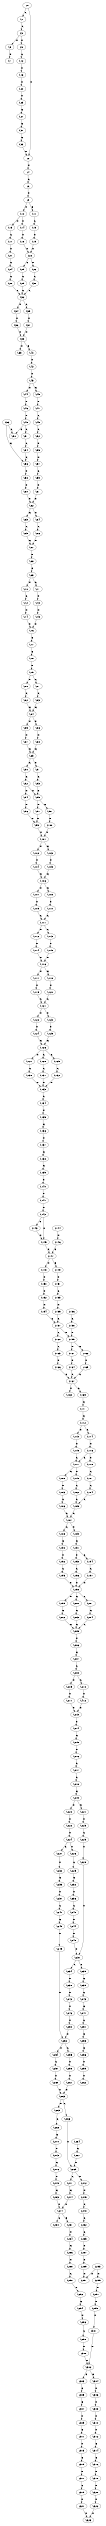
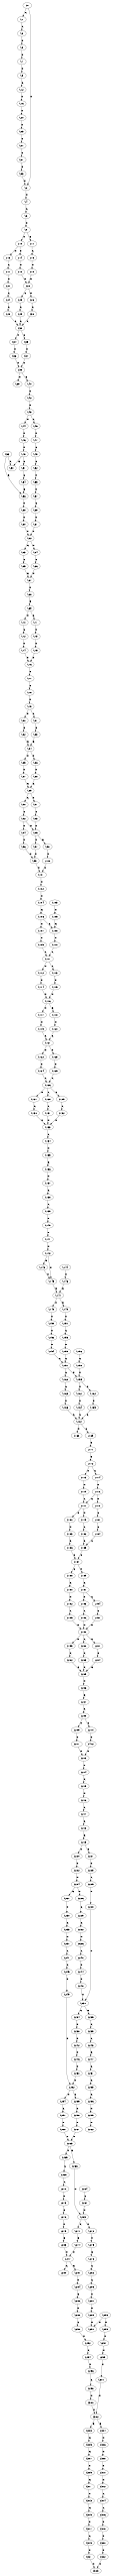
  strict digraph {
    S0
    S1
    S2
    S3
    S4
    S5
    S6
    S7
    S8
    S9
    S10
    S11
    S12
    S13
    S14
    S15
    S16
    S17
    S18
    S19
    S20
    S21
    S22
    S23
    S24
    S25
    S26
    S27
    S28
    S29
    S30
    S31
    S32
    S33
    S34
    S35
    S36
    S37
    S38
    S39
    S40
    S42
    S43
    S44
    S45
    S46
    S47
    S48
    S49
    S50
    S51
    S52
    S54
    S55
    S53
    S56
    S57
    S58
    S59
    S60
    S61
    S62
    S63
    S64
    S65
    S66
    S67
    S68
    S69
    S70
    S71
    S72
    S73
    S74
    S75
    S76
    S77
    S78
    S79
    S80
    S81
    S82
    S83
    S84
    S85
    S86
    S87
    S88
    S89
    S90
    S91
    S92
    S93
    S94
    S95
    S96
    S97
    S98
    S99
    S100
    S101
    S102
    S103
    S104
    S105
    S106
    S107
    S108
    S109
    S110
    S111
    S112
    S113
    S114
    S115
    S116
    S117
    S118
    S119
    S120
    S121
    S122
    S123
    S124
    S125
    S126
    S127
    S128
    S129
    S130
    S131
    S132
    S133
    S134
    S135
    S136
    S137
    S138
    S139
    S140
    S141
    S142
    S143
    S145
    S144
    S146
    S147
    S148
    S149
    S150
    S151
    S152
    S153
    S154
    S155
    S157
    S156
    S158
    S159
    S160
    S161
    S162
    S163
    S164
    S165
    S166
    S167
    S168
    S169
    S171
    S172
    S173
    S174
    S175
    S176
    S177
    S178
    S179
    S180
    S181
    S182
    S183
    S184
    S185
    S186
    S187
    S188
    S189
    S190
    S191
    S192
    S193
    S194
    S195
    S196
    S197
    S198
    S199
    S200
    S201
    S202
    S203
    S204
    S205
    S206
    S207
    S208
    S209
    S210
    S211
    n211 [label=S412]
    S213
    S214
    S215
    S216
    S217
    S218
    S219
    S220
    S221
    S222
    S223
    S224
    S225
    S226
    S227
    S228
    S229
    S230
    S231
    S232
    S233
    S234
    S235
    n235 [label=S636]
    S237
    S238
    S239
    S240
    S241
    S242
    S243
    S244
    S245
    S246
    S247
    S248
    S249
    S250
    S251
    S252
    S253
    S254
    S255
    S256
    S257
    S258
    S259
    S260
    S261
    S262
    S263
    S265
    S266
    S264
    S267
    S268
    S269
    S270
    S271
    S272
    S273
    S274
    S275
    S276
    S277
    S278
    S279
    S280
    S281
    S282
    S283
    S284
    S285
    S286
    S287
    S288
    S289
    S290
    S291
    S292
    S294
    S293
    S295
    S296
    S297
    S298
    S299
    S300
    S301
    S302
    S303
    S304
    S305
    S306
    S307
    S308
    S309
    S310
    S311
    S312
    S313
    S314
    S315
    S316
    S317
    S318
    S319
    S320
    S321
    S322
    S323
    S0 -> S1 [label=C]
    S0 -> S2 [label=A]
    S1 -> S3 [label=C]
    S2 -> S4 [label=A]
    S3 -> S5 [label=T]
    S4 -> S6 [label=C]
    S5 -> S7 [label=T]
    S6 -> S8 [label=T]
-   S3 -> S9 [label=T]
+   S7 -> S9 [label=T]
    S8 -> S10 [label=A]
    S8 -> S11 [label=G]
    S9 -> S12 [label=C]
    S10 -> S13 [label=A]
    S10 -> S14 [label=T]
    S11 -> S15 [label=C]
    S12 -> S16 [label=T]
    S13 -> S17 [label=C]
    S14 -> S18 [label=A]
    S15 -> S19 [label=A]
    S16 -> S20 [label=A]
    S17 -> S21 [label=A]
    S18 -> S22 [label=A]
    S19 -> S22 [label=A]
    S20 -> S23 [label=A]
    S21 -> S24 [label=C]
    S22 -> S25 [label=G]
    S22 -> S26 [label=A]
    S23 -> S27 [label=G]
    S24 -> S28 [label=C]
    S25 -> S29 [label=C]
    S26 -> S30 [label=C]
    S27 -> S31 [label=G]
    S28 -> S32 [label=C]
    S29 -> S32 [label=C]
    S30 -> S32 [label=C]
    S31 -> S33 [label=G]
    S32 -> S34 [label=T]
    S32 -> S35 [label=C]
    S33 -> S2 [label=A]
    S34 -> S36 [label=A]
    S35 -> S37 [label=A]
    S36 -> S38 [label=A]
    S37 -> S38 [label=A]
    S38 -> S39 [label=A]
    S38 -> S40 [label=G]
    S40 -> S42 [label=A]
    S42 -> S43 [label=A]
    S43 -> S44 [label=A]
    S43 -> S45 [label=G]
    S44 -> S46 [label=T]
    S45 -> S47 [label=T]
    S46 -> S48 [label=T]
    S47 -> S49 [label=C]
    S48 -> S50 [label=G]
    S48 -> S51 [label=C]
    S49 -> S52 [label=C]
    S51 -> S54 [label=C]
    S52 -> S55 [label=T]
    S54 -> S56 [label=G]
    S55 -> S57 [label=A]
    S53 -> S50 [label=C]
    S53 -> S56 [label=G]
    S56 -> S58 [label=T]
    S57 -> S59 [label=C]
    S58 -> S60 [label=T]
    S59 -> S61 [label=T]
    S60 -> S62 [label=T]
    S61 -> S62 [label=T]
    S62 -> S63 [label=G]
    S62 -> S64 [label=A]
    S63 -> S65 [label=G]
    S64 -> S66 [label=G]
    S65 -> S67 [label=G]
    S66 -> S67 [label=A]
    S67 -> S68 [label=A]
    S68 -> S69 [label=G]
    S69 -> S70 [label=A]
    S69 -> S71 [label=C]
    S70 -> S72 [label=C]
    S71 -> S73 [label=T]
    S72 -> S74 [label=A]
    S73 -> S75 [label=A]
    S74 -> S76 [label=T]
    S75 -> S76 [label=T]
    S76 -> S77 [label=G]
    S77 -> S78 [label=G]
    S78 -> S79 [label=T]
    S79 -> S80 [label=T]
    S79 -> S81 [label=C]
    S80 -> S82 [label=G]
    S81 -> S83 [label=G]
    S82 -> S84 [label=G]
    S83 -> S84 [label=G]
    S84 -> S85 [label=A]
    S84 -> S86 [label=T]
    S85 -> S87 [label=A]
    S86 -> S88 [label=A]
    S87 -> S89 [label=G]
    S88 -> S89 [label=G]
    S89 -> S90 [label=C]
    S89 -> S91 [label=T]
    S90 -> S92 [label=G]
    S91 -> S93 [label=G]
    S92 -> S94 [label=A]
    S92 -> S95 [label=T]
    S93 -> S95 [label=T]
    S94 -> S96 [label=A]
    S95 -> S97 [label=A]
    S95 -> S98 [label=G]
    S96 -> S99 [label=A]
    S97 -> S99 [label=A]
    S98 -> S100 [label=A]
    S99 -> S101 [label=A]
    S100 -> S101 [label=A]
    S101 -> S102 [label=A]
-   S101 -> S103 [label=G]
    S102 -> S104 [label=A]
    S103 -> S105 [label=A]
    S104 -> S106 [label=G]
-   S105 -> S106 [label=G]
+   S105 -> S108 [label=G]
    S106 -> S107 [label=A]
    S106 -> S108 [label=G]
    S107 -> S109 [label=T]
    S108 -> S110 [label=T]
    S109 -> S111 [label=C]
    S110 -> S111 [label=C]
    S111 -> S112 [label=A]
    S111 -> S113 [label=C]
    S112 -> S114 [label=T]
    S113 -> S115 [label=T]
    S114 -> S116 [label=A]
    S115 -> S116 [label=A]
    S116 -> S117 [label=A]
    S116 -> S118 [label=G]
    S117 -> S119 [label=A]
    S118 -> S120 [label=A]
    S119 -> S121 [label=C]
    S120 -> S121 [label=C]
    S121 -> S122 [label=A]
    S121 -> S123 [label=T]
    S122 -> S124 [label=T]
    S123 -> S125 [label=T]
    S124 -> S126 [label=G]
    S125 -> S126 [label=G]
    S126 -> S127 [label=A]
    S126 -> S128 [label=C]
    S126 -> S129 [label=G]
    S127 -> S130 [label=C]
    S128 -> S131 [label=C]
    S129 -> S132 [label=C]
    S130 -> S133 [label=A]
    S131 -> S133 [label=A]
    S132 -> S133 [label=A]
    S133 -> S134 [label=C]
    S134 -> S135 [label=A]
    S135 -> S136 [label=G]
    S136 -> S137 [label=A]
    S137 -> S138 [label=G]
    S138 -> S139 [label=G]
    S139 -> S140 [label=T]
    S140 -> S141 [label=T]
    S141 -> S142 [label=A]
    S142 -> S143 [label=G]
    S142 -> S145 [label=A]
    S143 -> S145 [label=A]
    S145 -> S147 [label=G]
    S144 -> S146 [label=A]
    S146 -> S147 [label=G]
    S147 -> S148 [label=A]
    S147 -> S149 [label=G]
    S148 -> S150 [label=T]
    S149 -> S151 [label=T]
    S150 -> S152 [label=T]
    S151 -> S153 [label=C]
    S152 -> S154 [label=A]
    S153 -> S155 [label=A]
    S154 -> S157 [label=C]
    S155 -> S157 [label=C]
    S157 -> S159 [label=T]
    S157 -> S160 [label=C]
    S156 -> S158 [label=C]
    S158 -> S159 [label=T]
    S159 -> S161 [label=A]
    S159 -> S162 [label=G]
    S160 -> S163 [label=C]
    S161 -> S164 [label=T]
    S162 -> S165 [label=T]
    S163 -> S166 [label=T]
    S164 -> S167 [label=C]
    S165 -> S167 [label=C]
    S166 -> S167 [label=C]
    S167 -> S168 [label=T]
    S167 -> S169 [label=C]
    S169 -> S171 [label=G]
    S171 -> S172 [label=G]
    S172 -> S173 [label=T]
    S172 -> S174 [label=C]
    S173 -> S175 [label=A]
    S174 -> S176 [label=A]
    S175 -> S177 [label=C]
    S176 -> S177 [label=C]
    S176 -> S178 [label=T]
    S177 -> S179 [label=A]
    S177 -> S180 [label=G]
    S178 -> S181 [label=C]
    S179 -> S182 [label=C]
    S180 -> S183 [label=A]
    S181 -> S184 [label=C]
    S182 -> S185 [label=C]
    S183 -> S186 [label=C]
    S184 -> S185 [label=C]
    S185 -> S187 [label=C]
    S186 -> S187 [label=C]
    S187 -> S188 [label=C]
    S187 -> S189 [label=T]
    S188 -> S190 [label=G]
    S189 -> S191 [label=G]
    S190 -> S192 [label=A]
    S191 -> S193 [label=T]
    S191 -> S194 [label=C]
    S192 -> S195 [label=C]
    S193 -> S196 [label=C]
    S194 -> S197 [label=C]
    S195 -> S198 [label=T]
    S196 -> S198 [label=A]
    S197 -> S198 [label=A]
    S198 -> S199 [label=A]
    S198 -> S200 [label=G]
    S198 -> S201 [label=C]
    S199 -> S202 [label=G]
    S200 -> S203 [label=G]
    S201 -> S204 [label=G]
    S202 -> S205 [label=G]
    S203 -> S205 [label=G]
    S204 -> S205 [label=G]
    S205 -> S206 [label=A]
    S206 -> S207 [label=G]
    S207 -> S208 [label=C]
    S208 -> S209 [label=T]
    S208 -> S210 [label=C]
    S209 -> S211 [label=T]
    S210 -> n211 [label=T]
    S211 -> S213 [label=T]
    n211 -> S213 [label=T]
    S213 -> S214 [label=T]
    S214 -> S215 [label=G]
    S215 -> S216 [label=A]
    S216 -> S217 [label=C]
    S217 -> S218 [label=C]
    S218 -> S219 [label=G]
    S219 -> S220 [label=T]
    S219 -> S221 [label=G]
    S220 -> S222 [label=T]
    S221 -> S223 [label=T]
    S222 -> S224 [label=A]
    S223 -> S225 [label=C]
    S224 -> S226 [label=A]
    S224 -> S227 [label=G]
    S225 -> S228 [label=T]
    S226 -> S229 [label=C]
    S227 -> S230 [label=T]
    S228 -> S231 [label=T]
    S229 -> S232 [label=G]
    S230 -> S233 [label=G]
    S231 -> S234 [label=C]
    S231 -> S235 [label=G]
    S232 -> n235 [label=A]
    S233 -> S237 [label=A]
    S234 -> S238 [label=T]
    S235 -> S239 [label=G]
    n235 -> S240 [label=C]
    S237 -> S241 [label=C]
    S238 -> S242 [label=T]
    S239 -> S243 [label=C]
    S240 -> S244 [label=T]
    S241 -> S245 [label=G]
    S242 -> S246 [label=T]
    S243 -> S247 [label=G]
    S244 -> S248 [label=T]
    S245 -> S249 [label=T]
    S246 -> S250 [label=T]
    S247 -> S251 [label=C]
    S248 -> S231 [label=T]
    S249 -> S252 [label=T]
    S250 -> S252 [label=T]
    S251 -> S253 [label=G]
    S252 -> S254 [label=A]
    S252 -> S255 [label=C]
    S253 -> S256 [label=G]
    S254 -> S257 [label=C]
    S255 -> S258 [label=T]
    S256 -> S259 [label=A]
    S257 -> S260 [label=T]
    S258 -> S261 [label=T]
    S259 -> S262 [label=A]
    S260 -> S263 [label=T]
    S261 -> S263 [label=T]
    S263 -> S265 [label=A]
    S263 -> S266 [label=G]
    S265 -> S268 [label=C]
    S266 -> S269 [label=A]
    S264 -> S267 [label=G]
    S267 -> S269 [label=A]
    S268 -> S270 [label=G]
    S269 -> S271 [label=G]
    S269 -> S272 [label=A]
    S270 -> S273 [label=T]
    S271 -> S274 [label=G]
    S272 -> S275 [label=A]
    S273 -> S276 [label=G]
    S274 -> S277 [label=A]
    S275 -> S278 [label=G]
    S276 -> S279 [label=T]
    S277 -> S280 [label=C]
    S277 -> S281 [label=G]
    S278 -> S282 [label=C]
    S279 -> S283 [label=G]
    S281 -> S284 [label=A]
    S282 -> S285 [label=C]
    S283 -> S277 [label=A]
    S284 -> S286 [label=G]
    S285 -> S287 [label=T]
    S286 -> S288 [label=A]
    S287 -> S289 [label=T]
    S288 -> S290 [label=C]
    S289 -> S291 [label=A]
    S290 -> S292 [label=T]
    S292 -> S294 [label=G]
    S294 -> S296 [label=A]
    S293 -> S291 [label=A]
    S293 -> S295 [label=A]
    S295 -> S297 [label=A]
    S296 -> S298 [label=C]
    S297 -> S299 [label=A]
    S298 -> S300 [label=A]
    S299 -> S301 [label=A]
    S300 -> S302 [label=A]
    S301 -> S302 [label=A]
    S302 -> S303 [label=G]
    S302 -> S304 [label=G]
    S303 -> S305 [label=G]
    S304 -> S306 [label=A]
    S305 -> S307 [label=G]
    S306 -> S308 [label=A]
    S307 -> S309 [label=T]
    S308 -> S310 [label=T]
    S309 -> S311 [label=G]
    S310 -> S312 [label=A]
    S311 -> S313 [label=T]
    S312 -> S314 [label=G]
    S313 -> S315 [label=G]
    S314 -> S316 [label=G]
    S315 -> S317 [label=T]
    S316 -> S318 [label=T]
    S317 -> S319 [label=C]
    S318 -> S320 [label=T]
    S319 -> S321 [label=T]
    S320 -> S322 [label=T]
    S321 -> S323 [label=A]
    S322 -> S323 [label=A]
  }
